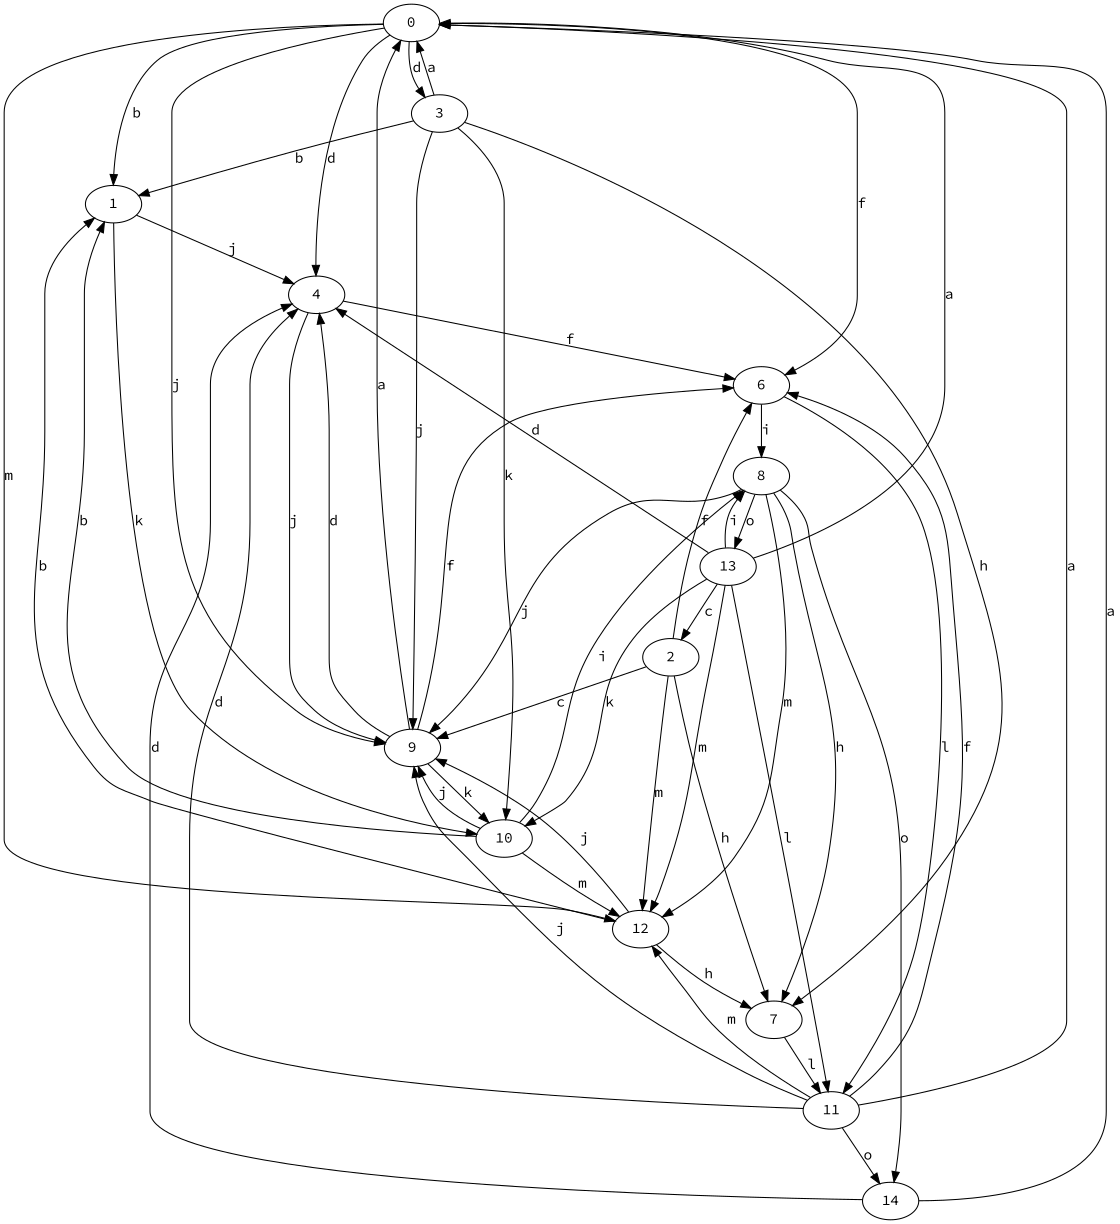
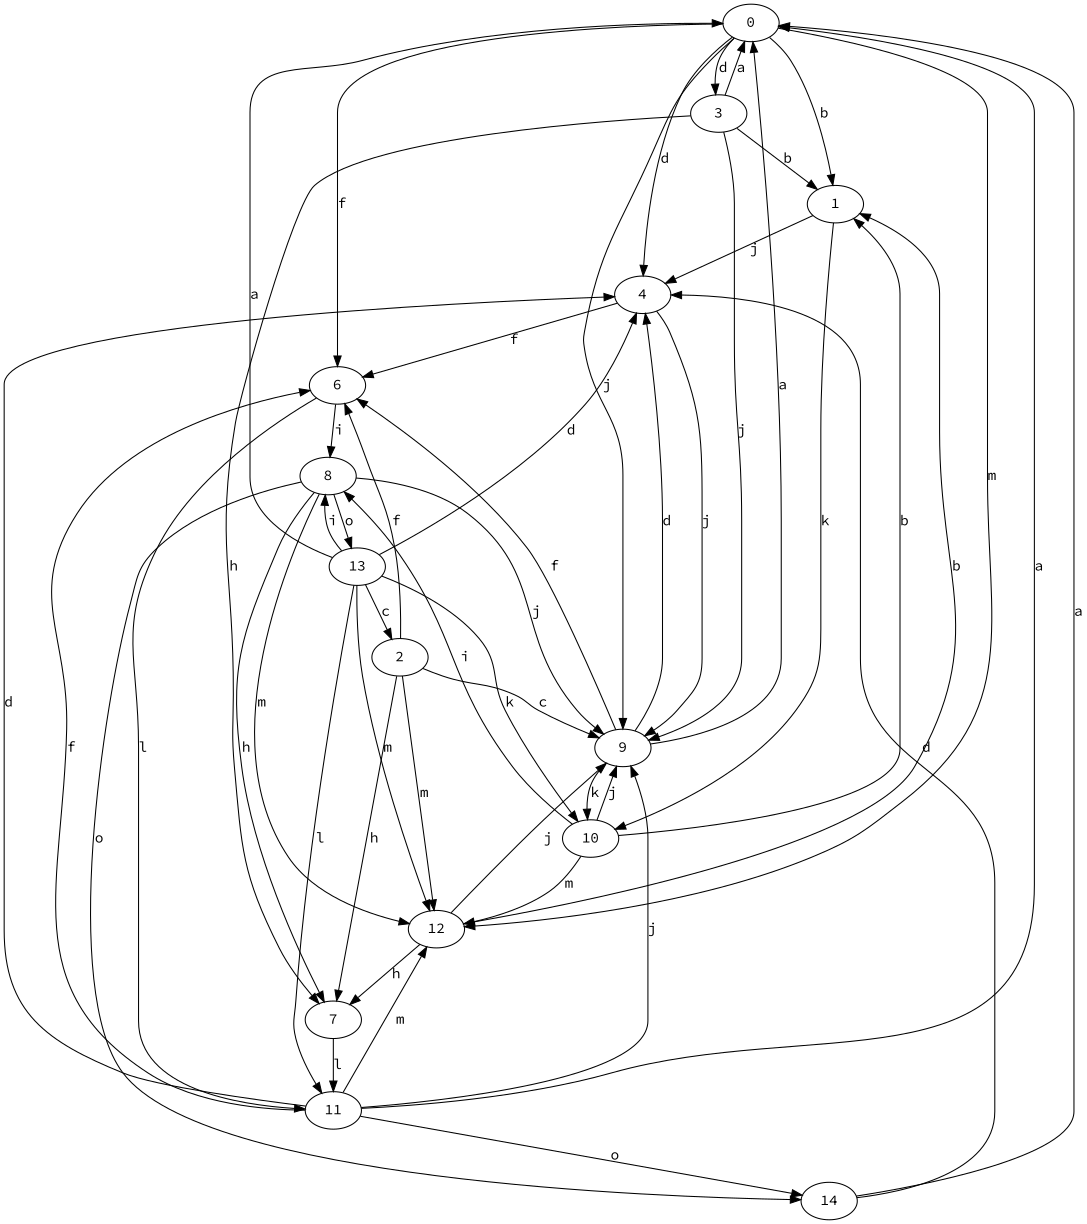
  strict digraph {
    fontname="Source Code Pro"
    node [fontname="Source Code Pro"]
    edge [fontname="Source Code Pro"]
    0
    1
    3
    4
    6
    9
    12
    10
    7
    8
    11
    2
    13
    14
    0 -> 1 [label=b]
    0 -> 3 [label=d]
    0 -> 4 [label=d]
    0 -> 6 [label=f]
    0 -> 9 [label=j]
    0 -> 12 [label=m]
    1 -> 4 [label=j]
    1 -> 10 [label=k]
    3 -> 0 [label=a]
    3 -> 1 [label=b]
    3 -> 9 [label=j]
-   3 -> 10 [label=k]
    3 -> 7 [label=h]
    4 -> 6 [label=f]
    4 -> 9 [label=j]
    6 -> 8 [label=i]
    6 -> 11 [label=l]
    9 -> 0 [label=a]
    9 -> 4 [label=d]
    9 -> 6 [label=f]
    9 -> 10 [label=k]
    12 -> 1 [label=b]
    12 -> 9 [label=j]
    12 -> 7 [label=h]
    10 -> 1 [label=b]
    10 -> 9 [label=j]
    10 -> 12 [label=m]
    10 -> 8 [label=i]
    7 -> 11 [label=l]
    8 -> 9 [label=j]
    8 -> 12 [label=m]
    8 -> 7 [label=h]
    8 -> 13 [label=o]
    8 -> 14 [label=o]
    11 -> 0 [label=a]
    11 -> 4 [label=d]
    11 -> 6 [label=f]
    11 -> 9 [label=j]
    11 -> 12 [label=m]
    11 -> 14 [label=o]
    2 -> 6 [label=f]
    2 -> 9 [label=c]
    2 -> 12 [label=m]
    2 -> 7 [label=h]
    13 -> 0 [label=a]
    13 -> 4 [label=d]
    13 -> 12 [label=m]
    13 -> 10 [label=k]
    13 -> 8 [label=i]
    13 -> 11 [label=l]
    13 -> 2 [label=c]
    14 -> 0 [label=a]
    14 -> 4 [label=d]
  }
